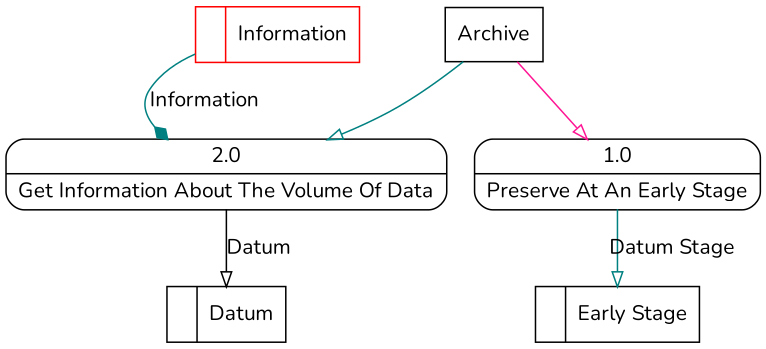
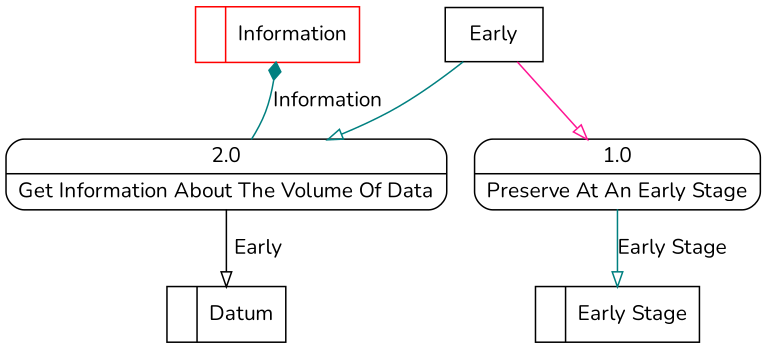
  digraph {
    fontname=Nunito
    node [fontname=Nunito shape=record]
    edge [arrowhead=onormal color=teal fontname=Nunito]
    n1 [color=red label="<f0>  |<f1> Information "]
    n2 [label="<f0>  |<f1> Datum "]
    n3 [label="<f0>  |<f1> Early Stage "]
-   n4 [label=Archive shape=box]
+   n4 [label=Early shape=box]
    n5 [label="{<f0> 1.0|<f1> Preserve At An Early Stage }" shape=Mrecord]
    n6 [label="{<f0> 2.0|<f1> Get Information About The Volume Of Data }" shape=Mrecord]
    n4 -> n5 [color=deeppink]
    n4 -> n6
-   n5 -> n3 [label="Datum Stage"]
-   n1 -> n6 [arrowhead=diamond label=Information]
-   n6 -> n2 [color=black label=Datum]
+   n5 -> n3 [label="Early Stage"]
+   n6 -> n1 [arrowhead=diamond label=Information]
+   n6 -> n2 [color=black label=Early]
  }
